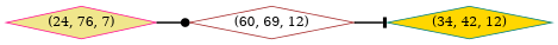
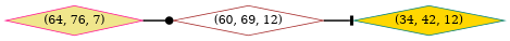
  digraph {
    rankdir=LR
    node [shape=diamond style=filled]
    edge [style=bold]
-   "(24, 76, 7)" [color=deeppink fillcolor=khaki]
+   "(24, 76, 7)" [color=deeppink fillcolor=khaki label="(64, 76, 7)"]
    "(60, 69, 12)" [color=brown fillcolor=white]
    "(34, 42, 12)" [color=teal fillcolor=gold]
    "(24, 76, 7)" -> "(60, 69, 12)" [arrowhead=dot]
    "(60, 69, 12)" -> "(34, 42, 12)" [arrowhead=tee]
  }
